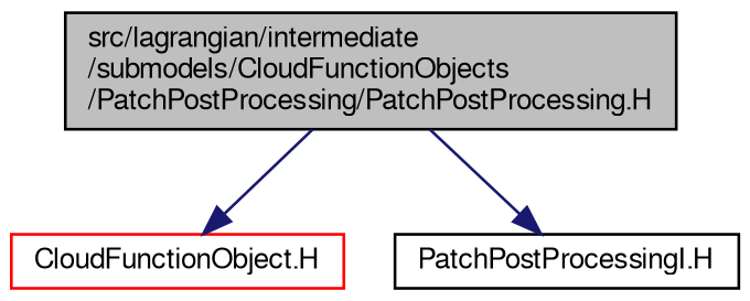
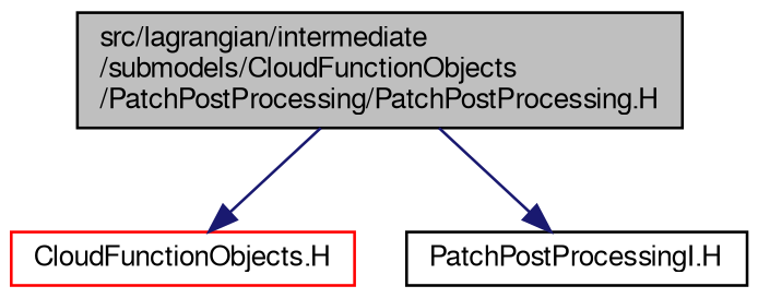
  digraph {
    node [color=black fontname=FreeSans fontsize=10 shape=record]
    edge [color=midnightblue fontname=FreeSans fontsize=10 labelfontname=FreeSans labelfontsize=10 style=solid]
    n1 [fillcolor=grey75 fontcolor=black height=0.2 label="src/lagrangian/intermediate\l/submodels/CloudFunctionObjects\l/PatchPostProcessing/PatchPostProcessing.H" style=filled width=0.4]
-   n2 [color=red height=0.2 label="CloudFunctionObject.H" width=0.4]
+   n2 [color=red height=0.2 label="CloudFunctionObjects.H" width=0.4]
    n3 [height=0.2 label="PatchPostProcessingI.H" width=0.4]
    n1 -> n2
    n1 -> n3
  }
